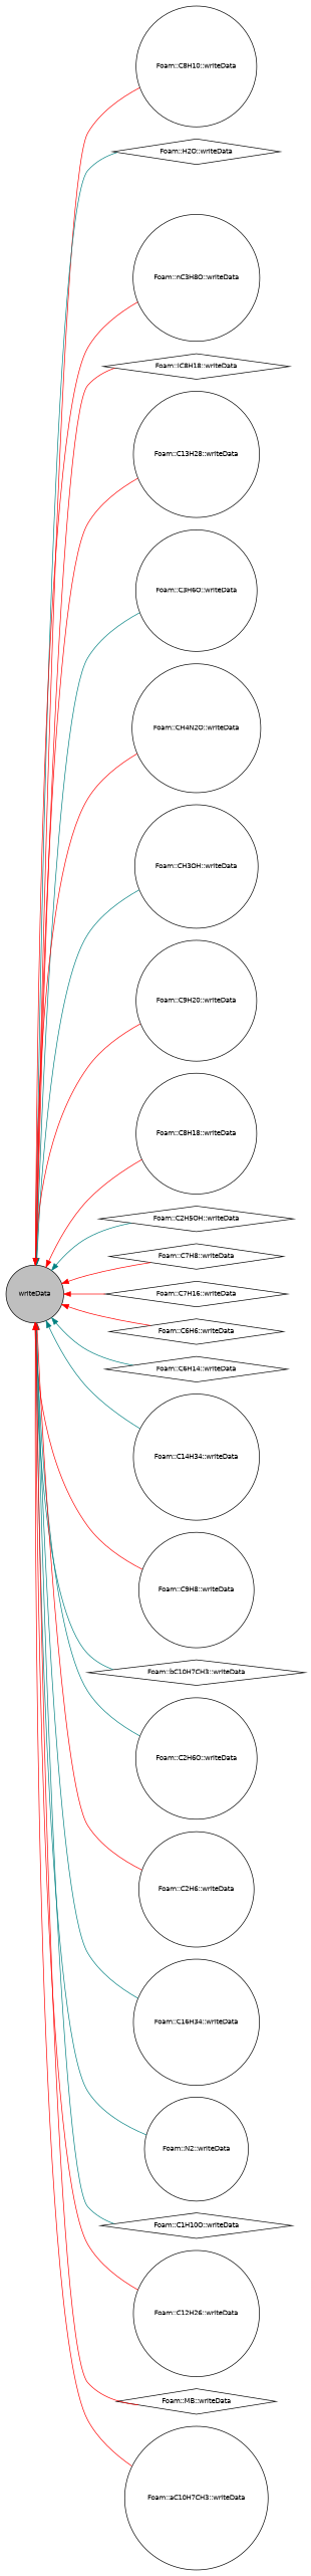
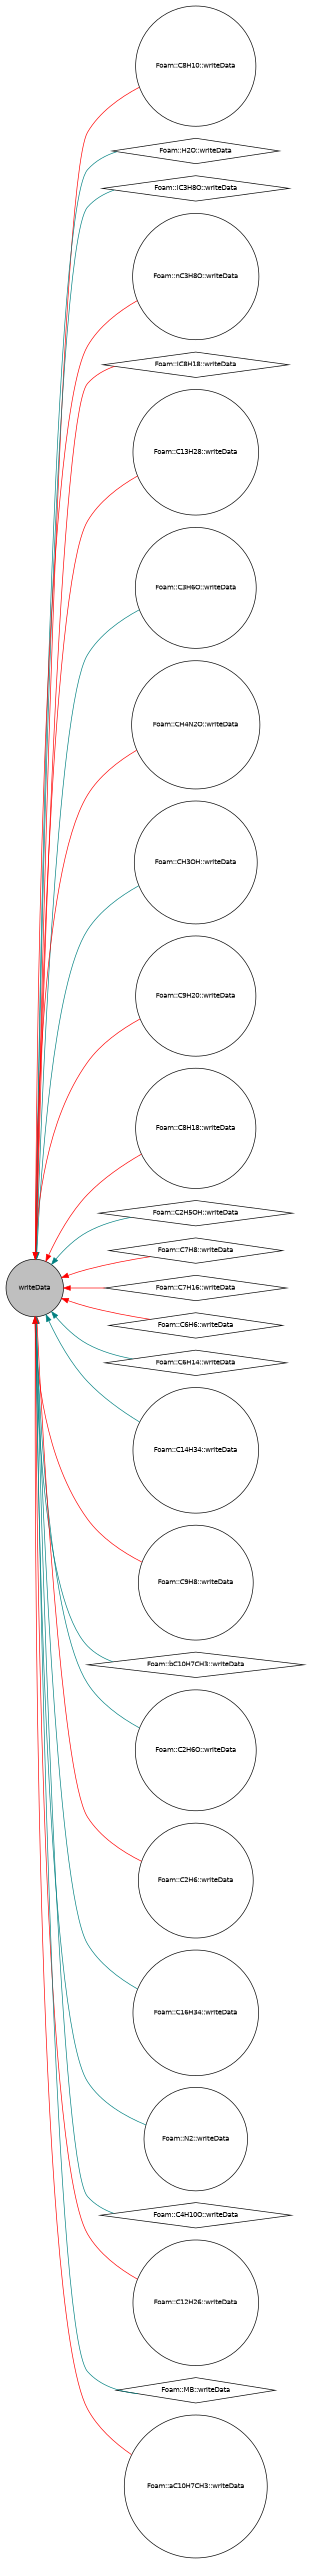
  digraph {
    rankdir=LR
    node [color=black fontname=Helvetica fontsize=10 shape=circle]
    edge [color=red dir=back fontname=Helvetica fontsize=10 labelfontname=Helvetica labelfontsize=10 style=solid]
    n1 [fillcolor=grey75 fontcolor=black height=0.2 label=writeData style=filled width=0.4]
    n2 [height=0.2 label="Foam::C8H10::writeData" width=0.4]
    n3 [height=0.2 label="Foam::H2O::writeData" shape=diamond width=0.4]
+   n4 [height=0.2 label="Foam::iC3H8O::writeData" shape=diamond width=0.4]
    n5 [height=0.2 label="Foam::nC3H8O::writeData" width=0.4]
    n6 [height=0.2 label="Foam::IC8H18::writeData" shape=diamond width=0.4]
    n7 [height=0.2 label="Foam::C13H28::writeData" width=0.4]
    n8 [height=0.2 label="Foam::C3H6O::writeData" width=0.4]
    n9 [height=0.2 label="Foam::CH4N2O::writeData" width=0.4]
    n10 [height=0.2 label="Foam::CH3OH::writeData" width=0.4]
    n11 [height=0.2 label="Foam::C9H20::writeData" width=0.4]
    n12 [height=0.2 label="Foam::C8H18::writeData" width=0.4]
    n13 [height=0.2 label="Foam::C2H5OH::writeData" shape=diamond width=0.4]
    n14 [height=0.2 label="Foam::C7H8::writeData" shape=diamond width=0.4]
    n15 [height=0.2 label="Foam::C7H16::writeData" shape=diamond width=0.4]
    n16 [height=0.2 label="Foam::C6H6::writeData" shape=diamond width=0.4]
    n17 [height=0.2 label="Foam::C6H14::writeData" shape=diamond width=0.4]
    n18 [height=0.2 label="Foam::C14H34::writeData" width=0.4]
    n19 [height=0.2 label="Foam::C9H8::writeData" width=0.4]
    n20 [height=0.2 label="Foam::bC10H7CH3::writeData" shape=diamond width=0.4]
    n21 [height=0.2 label="Foam::C2H6O::writeData" width=0.4]
    n22 [height=0.2 label="Foam::C2H6::writeData" width=0.4]
    n23 [height=0.2 label="Foam::C16H34::writeData" width=0.4]
    n24 [height=0.2 label="Foam::N2::writeData" width=0.4]
-   n25 [height=0.2 label="Foam::C1H10O::writeData" shape=diamond width=0.4]
+   n25 [height=0.2 label="Foam::C4H10O::writeData" shape=diamond width=0.4]
    n26 [height=0.2 label="Foam::C12H26::writeData" width=0.4]
    n27 [height=0.2 label="Foam::MB::writeData" shape=diamond width=0.4]
    n28 [height=0.2 label="Foam::aC10H7CH3::writeData" width=0.4]
    n1 -> n2
    n1 -> n3 [color=teal]
+   n1 -> n4 [color=teal]
    n1 -> n5
    n1 -> n6
    n1 -> n7
    n1 -> n8 [color=teal]
    n1 -> n9
    n1 -> n10 [color=teal]
    n1 -> n11
    n1 -> n12
    n1 -> n13 [color=teal]
    n1 -> n14
    n1 -> n15
    n1 -> n16
    n1 -> n17 [color=teal]
    n1 -> n18 [color=teal]
    n1 -> n19
    n1 -> n20 [color=teal]
    n1 -> n21 [color=teal]
    n1 -> n22
    n1 -> n23 [color=teal]
    n1 -> n24 [color=teal]
    n1 -> n25 [color=teal]
    n1 -> n26
-   n1 -> n27
+   n1 -> n27 [color=teal]
    n1 -> n28
  }
